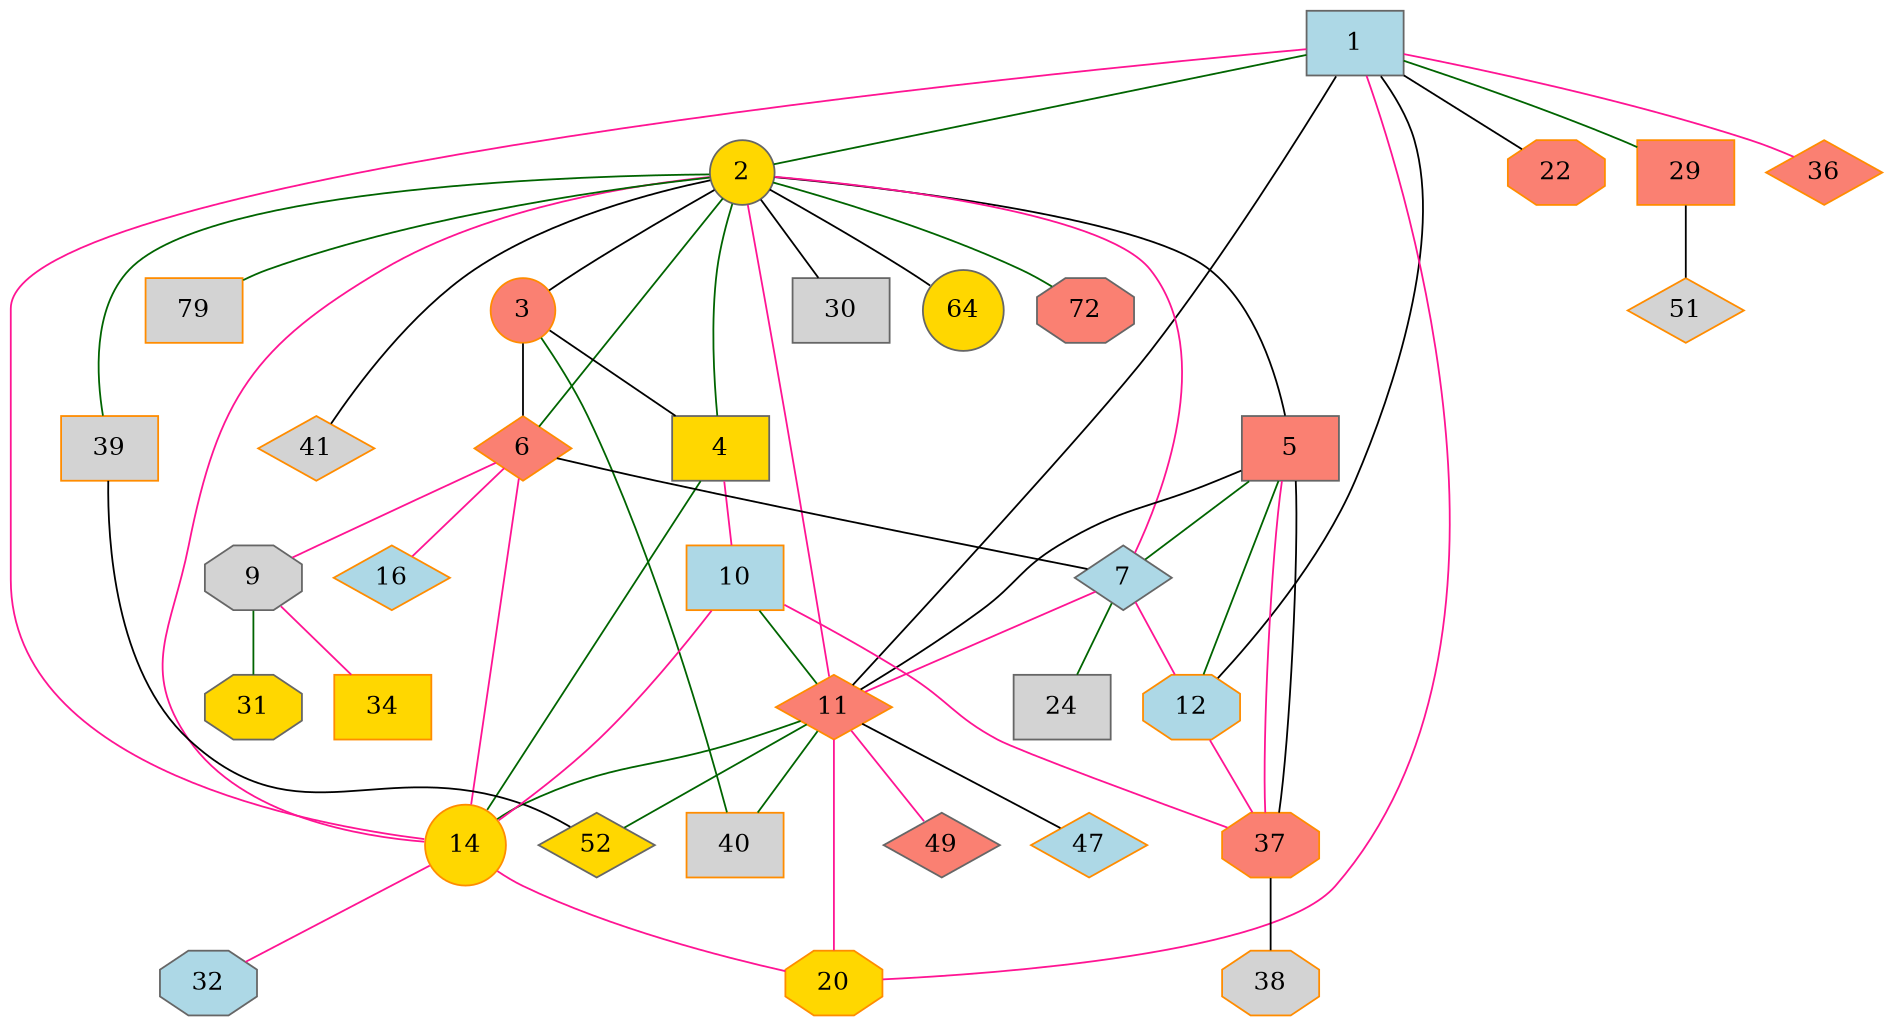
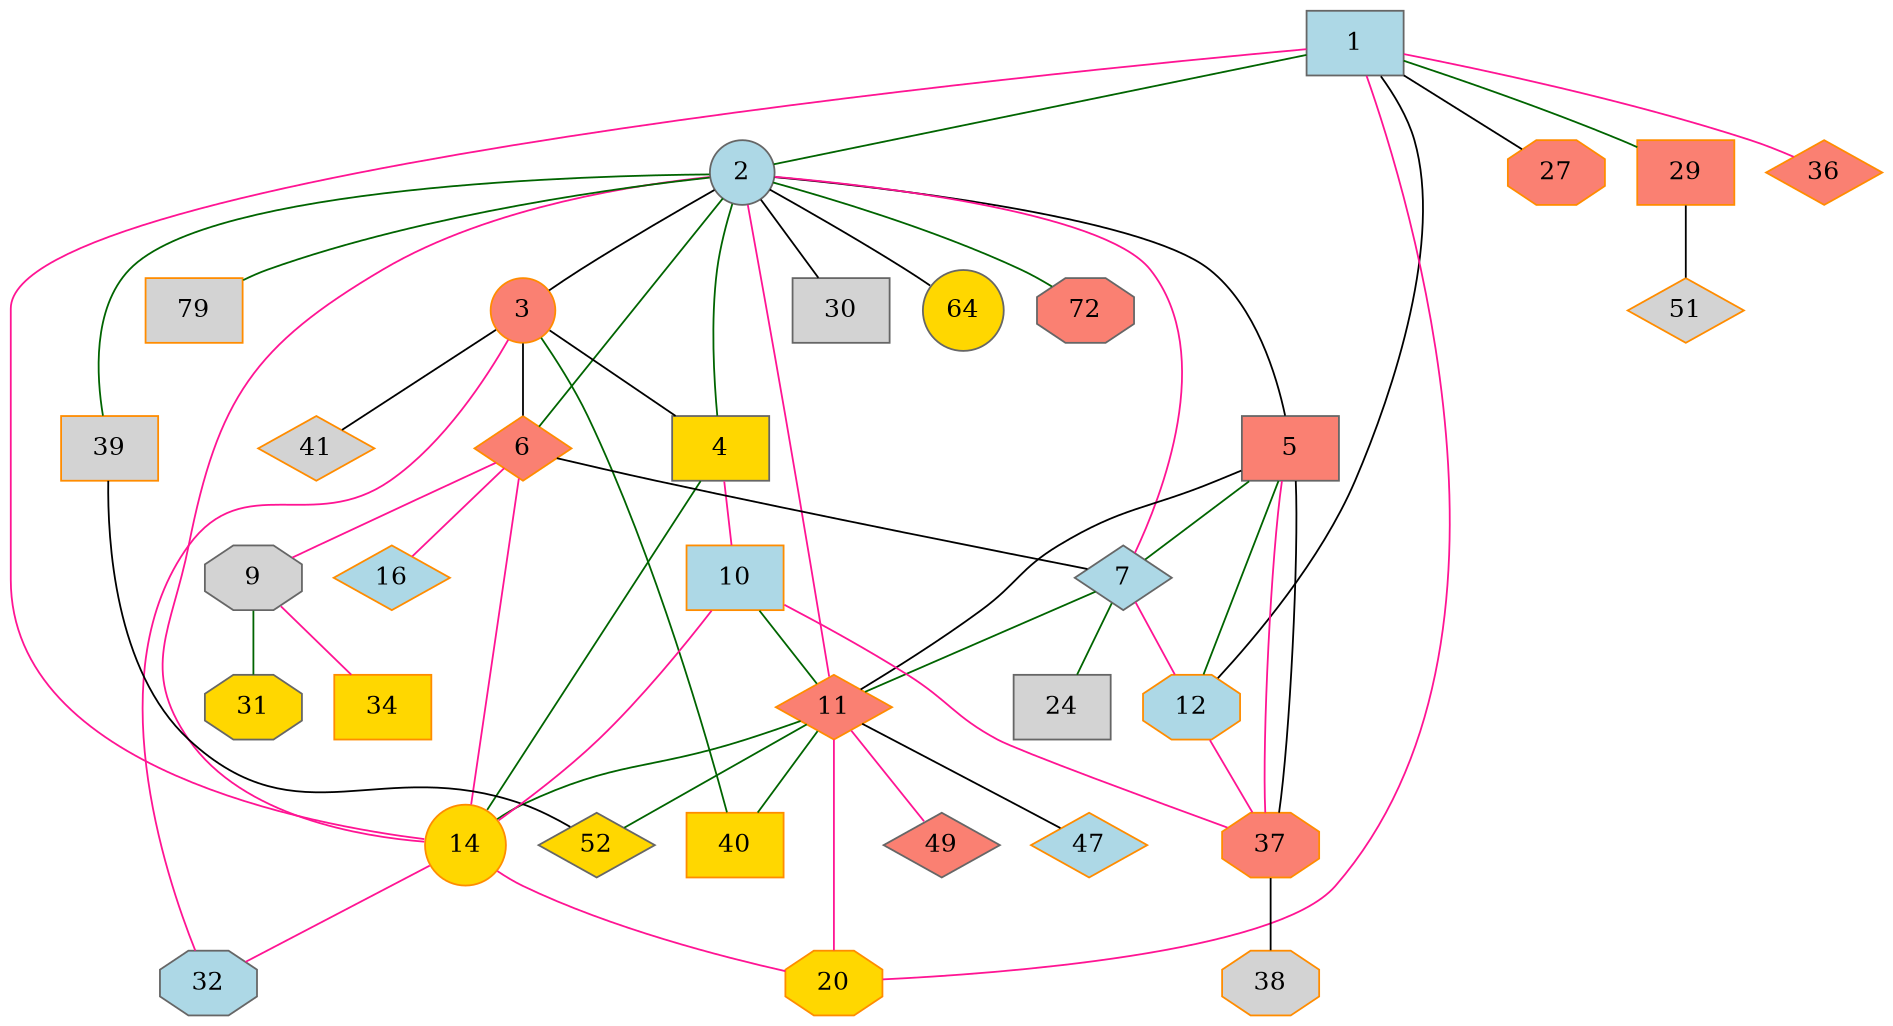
  graph {
    node [color=darkorange fillcolor=salmon shape=box style=filled]
    edge [color=deeppink]
    1 [color=gray40 fillcolor=lightblue super="+8+17"]
-   2 [color=gray40 fillcolor=gold shape=circle super="+19"]
+   2 [color=gray40 fillcolor=lightblue shape=circle super="+19"]
    11 [shape=diamond super="+13+18"]
    12 [fillcolor=lightblue shape=octagon super="+68+46+26"]
    14 [fillcolor=gold shape=circle super="+22+57"]
    20 [fillcolor=gold shape=octagon super="+35"]
-   27 [shape=octagon label=22]
+   27 [shape=octagon]
    29
    36 [shape=diamond]
    3 [shape=circle]
    4 [color=gray40 fillcolor=gold]
    5 [color=gray40]
    6 [shape=diamond]
    7 [color=gray40 fillcolor=lightblue shape=diamond super="+63+71"]
    30 [color=gray40 fillcolor=lightgrey super="+42"]
    39 [fillcolor=lightgrey]
    64 [color=gray40 fillcolor=gold shape=circle]
    72 [color=gray40 shape=octagon]
    79 [fillcolor=lightgrey]
-   40 [fillcolor=lightgrey super="+56"]
+   40 [fillcolor=gold super="+56"]
    47 [fillcolor=lightblue shape=diamond]
    49 [color=gray40 shape=diamond]
    52 [color=gray40 fillcolor=gold shape=diamond]
    37 [shape=octagon]
    32 [color=gray40 fillcolor=lightblue shape=octagon]
    51 [fillcolor=lightgrey shape=diamond]
    41 [fillcolor=lightgrey shape=diamond]
    10 [fillcolor=lightblue super="+65+82"]
    9 [color=gray40 fillcolor=lightgrey shape=octagon]
    16 [fillcolor=lightblue shape=diamond]
    24 [color=gray40 fillcolor=lightgrey]
    38 [fillcolor=lightgrey shape=octagon super="+61"]
    31 [color=gray40 fillcolor=gold shape=octagon]
    34 [fillcolor=gold]
    1 -- 2 [color=darkgreen weight=2]
-   1 -- 11 [color=black]
    1 -- 12 [color=black]
    1 -- 14 [weight=2]
    1 -- 20
    1 -- 27 [color=black]
    1 -- 29 [color=darkgreen]
    1 -- 36
    2 -- 11 [weight=3]
    2 -- 14
    2 -- 3 [color=black weight=2]
    2 -- 4 [color=darkgreen]
    2 -- 5 [color=black weight=2]
    2 -- 6 [color=darkgreen]
    2 -- 7 [weight=2]
    2 -- 30 [color=black]
    2 -- 39 [color=darkgreen]
    2 -- 64 [color=black]
    2 -- 72 [color=darkgreen]
    2 -- 79 [color=darkgreen]
    11 -- 14 [color=darkgreen weight=2]
    11 -- 20
    11 -- 40 [color=darkgreen]
    11 -- 47 [color=black]
    11 -- 49
    11 -- 52 [color=darkgreen]
    12 -- 37
    14 -- 20
    14 -- 32
    29 -- 51 [color=black]
    3 -- 4 [color=black]
    3 -- 6 [color=black]
    3 -- 40 [color=darkgreen]
-   2 -- 41 [color=black]
+   3 -- 32
+   3 -- 41 [color=black]
    4 -- 14 [color=darkgreen]
    4 -- 10
    5 -- 11 [color=black]
    5 -- 12 [color=darkgreen]
    5 -- 7 [color=darkgreen]
    5 -- 37
    5 -- 37 [color=black]
    6 -- 14
    6 -- 7 [color=black]
    6 -- 9
    6 -- 16
-   7 -- 11
+   7 -- 11 [color=darkgreen]
    7 -- 12
    7 -- 24 [color=darkgreen]
    39 -- 52 [color=black]
    37 -- 38 [color=black]
    10 -- 11 [color=darkgreen]
    10 -- 14
    10 -- 37
    9 -- 31 [color=darkgreen]
    9 -- 34
  }
